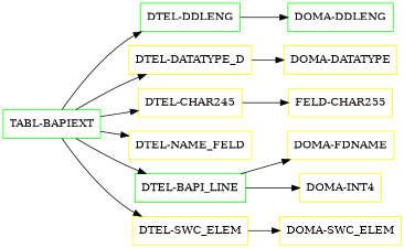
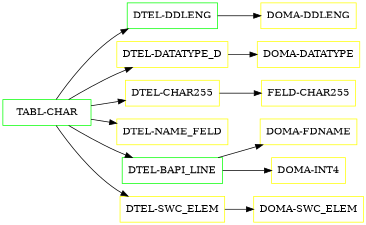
  digraph {
    rankdir=LR
    node [color=yellow shape=box]
-   "TABL-BAPIEXT" [color=green]
+   "TABL-BAPIEXT" [color=green label="TABL-CHAR"]
    "DTEL-DDLENG" [color=green]
    "DTEL-DATATYPE_D"
-   "DTEL-CHAR255" [label="DTEL-CHAR245"]
+   "DTEL-CHAR255"
    "DTEL-NAME_FELD"
    "DTEL-BAPI_LINE" [color=green]
    "DTEL-SWC_ELEM"
-   "DOMA-DDLENG" [color=green]
+   "DOMA-DDLENG"
    "DOMA-DATATYPE"
    n10 [label="FELD-CHAR255"]
    "DOMA-FDNAME"
    "DOMA-INT4"
    "DOMA-SWC_ELEM"
    "TABL-BAPIEXT" -> "DTEL-DDLENG"
    "TABL-BAPIEXT" -> "DTEL-DATATYPE_D"
    "TABL-BAPIEXT" -> "DTEL-CHAR255"
    "TABL-BAPIEXT" -> "DTEL-NAME_FELD"
    "TABL-BAPIEXT" -> "DTEL-BAPI_LINE"
    "TABL-BAPIEXT" -> "DTEL-SWC_ELEM"
    "DTEL-DDLENG" -> "DOMA-DDLENG"
    "DTEL-DATATYPE_D" -> "DOMA-DATATYPE"
    "DTEL-CHAR255" -> n10
    "DTEL-BAPI_LINE" -> "DOMA-FDNAME"
    "DTEL-BAPI_LINE" -> "DOMA-INT4"
    "DTEL-SWC_ELEM" -> "DOMA-SWC_ELEM"
  }
